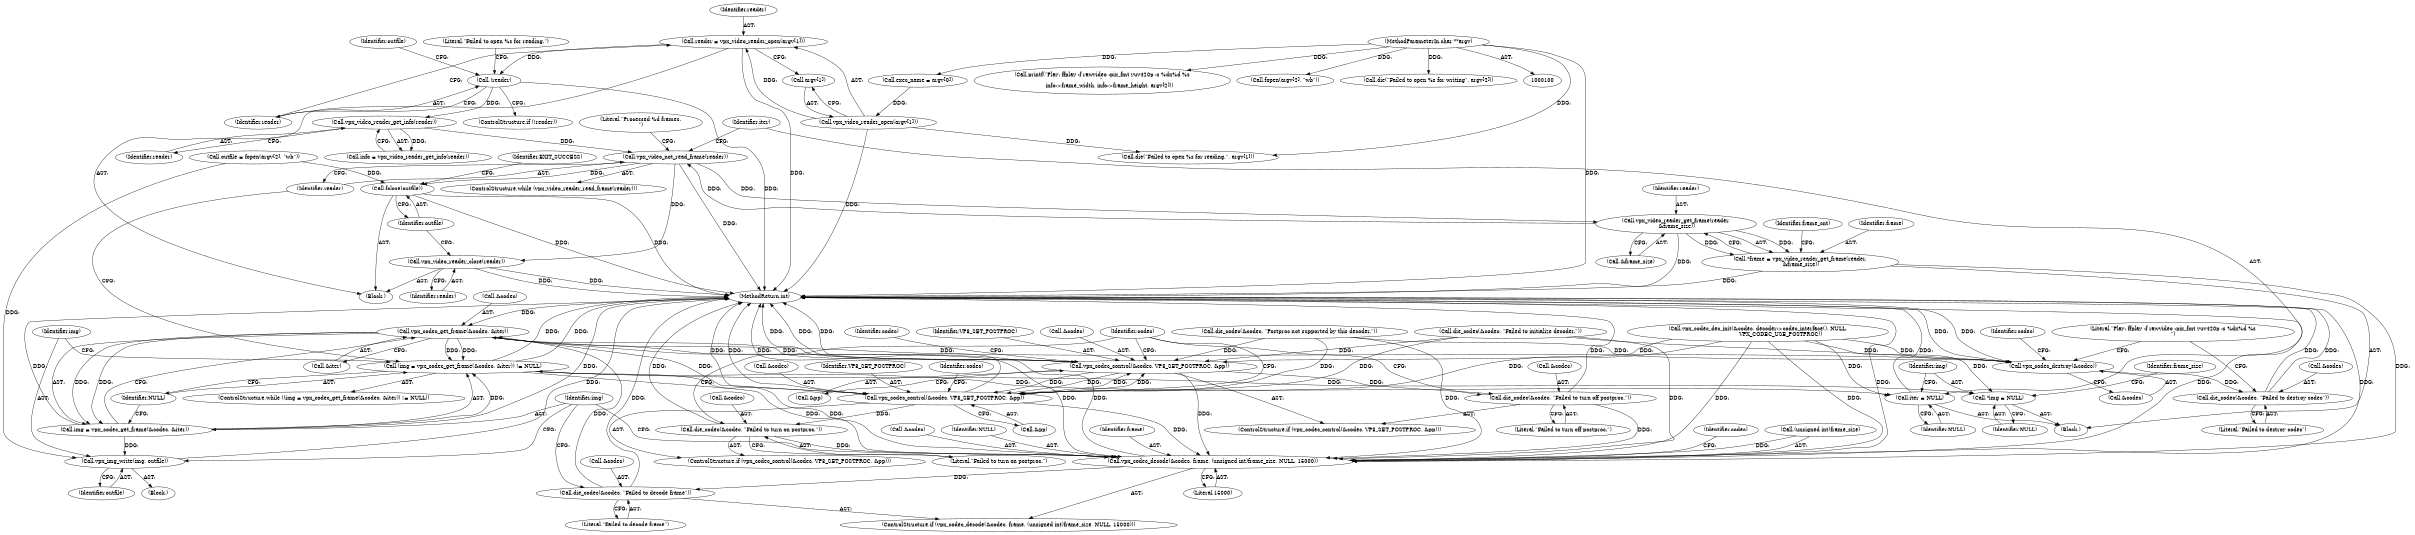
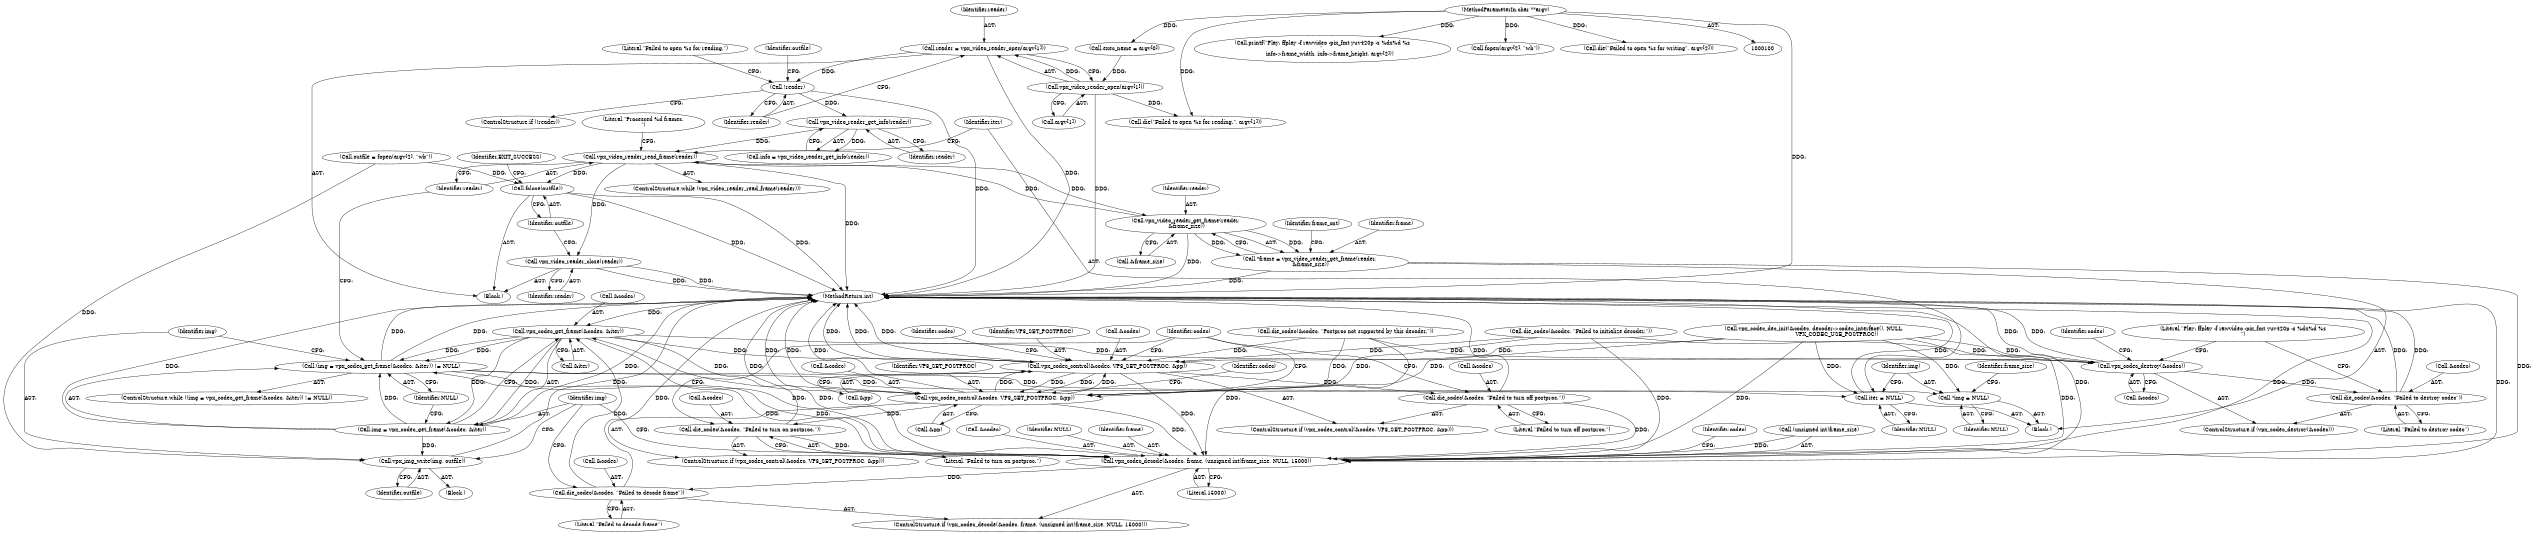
  digraph {
-   n1 [label="(Call,vpx_video_not_read_frame(reader))"]
+   n1 [label="(Call,vpx_video_reader_read_frame(reader))"]
    n2 [label="(Call,vpx_video_reader_get_frame(reader,\n &frame_size))"]
    n3 [label="(Call,vpx_video_reader_close(reader))"]
    n4 [label="(ControlStructure,while (vpx_video_reader_read_frame(reader)))"]
    n5 [label="(Identifier,reader)"]
    n6 [label="(MethodReturn,int)"]
    n7 [label="(Call,fclose(outfile))"]
    n8 [label="(Call,*frame = vpx_video_reader_get_frame(reader,\n &frame_size))"]
    n9 [label="(Call,&frame_size)"]
    n10 [label="(Block,)"]
    n11 [label="(Identifier,reader)"]
    n12 [label="(Call,(img = vpx_codec_get_frame(&codec, &iter)) != NULL)"]
    n13 [label="(Call,vpx_codec_get_frame(&codec, &iter))"]
    n14 [label="(Call,vpx_video_reader_get_info(reader))"]
    n15 [label="(Identifier,reader)"]
    n16 [label="(Call,info = vpx_video_reader_get_info(reader))"]
    n17 [label="(Call,!reader)"]
    n18 [label="(Identifier,reader)"]
    n19 [label="(ControlStructure,if (!reader))"]
    n20 [label="(Call,reader = vpx_video_reader_open(argv[1]))"]
    n21 [label="(Call,vpx_video_reader_open(argv[1]))"]
    n22 [label="(Call,argv[1])"]
    n23 [label="(Call,die(\"Failed to open %s for reading.\", argv[1]))"]
    n24 [label="(MethodParameterIn,char **argv)"]
    n25 [label="(Call,printf(\"Play: ffplay -f rawvideo -pix_fmt yuv420p -s %dx%d %s\n\",\n         info->frame_width, info->frame_height, argv[2]))"]
    n26 [label="(Call,fopen(argv[2], \"wb\"))"]
    n27 [label="(Call,die(\"Failed to open %s for writing\", argv[2]))"]
    n28 [label="(Call,exec_name = argv[0])"]
    1000100
    n30 [label="(Call,vpx_codec_decode(&codec, frame, (unsigned int)frame_size, NULL, 15000))"]
    n31 [label="(Block,)"]
    n32 [label="(Call,die_codec(&codec, \"Failed to decode frame\"))"]
    n33 [label="(ControlStructure,if (vpx_codec_decode(&codec, frame, (unsigned int)frame_size, NULL, 15000)))"]
    n34 [label="(Literal,15000)"]
    n35 [label="(Literal,\"Failed to decode frame\")"]
    n36 [label="(Call,vpx_codec_control(&codec, VP8_SET_POSTPROC, &pp))"]
    n37 [label="(Call,vpx_codec_control(&codec, VP8_SET_POSTPROC, &pp))"]
    n38 [label="(Call,img = vpx_codec_get_frame(&codec, &iter))"]
    n39 [label="(Call,vpx_codec_destroy(&codec))"]
    n40 [label="(Call,&iter)"]
    n41 [label="(Call,iter = NULL)"]
    n42 [label="(Call,*img = NULL)"]
    n43 [label="(ControlStructure,while ((img = vpx_codec_get_frame(&codec, &iter)) != NULL))"]
    n44 [label="(Identifier,NULL)"]
    n45 [label="(Call,die_codec(&codec, \"Failed to turn off postproc.\"))"]
    n46 [label="(Call,&pp)"]
    n47 [label="(ControlStructure,if (vpx_codec_control(&codec, VP8_SET_POSTPROC, &pp)))"]
    n48 [label="(Call,die_codec(&codec, \"Failed to turn on postproc.\"))"]
    n49 [label="(ControlStructure,if (vpx_codec_control(&codec, VP8_SET_POSTPROC, &pp)))"]
    n50 [label="(Call,&pp)"]
    n51 [label="(Call,vpx_img_write(img, outfile))"]
    n52 [label="(Call,die_codec(&codec, \"Failed to destroy codec\"))"]
+   n53 [label="(ControlStructure,if (vpx_codec_destroy(&codec)))"]
    n54 [label="(Call,&codec)"]
    n55 [label="(Literal,\"Failed to turn off postproc.\")"]
    n56 [label="(Literal,\"Failed to turn on postproc.\")"]
    n57 [label="(Identifier,NULL)"]
    n58 [label="(Identifier,NULL)"]
    n59 [label="(Identifier,outfile)"]
    n60 [label="(Block,)"]
    n61 [label="(Identifier,outfile)"]
    n62 [label="(Literal,\"Failed to destroy codec\")"]
    n63 [label="(Call,&codec)"]
    n64 [label="(Identifier,codec)"]
    n65 [label="(Identifier,codec)"]
    n66 [label="(Identifier,EXIT_SUCCESS)"]
    n67 [label="(Identifier,frame_cnt)"]
    n68 [label="(Call,(unsigned int)frame_size)"]
    n69 [label="(Identifier,frame_size)"]
    n70 [label="(Call,&codec)"]
    n71 [label="(Literal,\"Failed to open %s for reading.\")"]
    n72 [label="(Identifier,codec)"]
    n73 [label="(Call,die_codec(&codec, \"Postproc not supported by this decoder.\"))"]
    n74 [label="(Literal,\"Processed %d frames.\n\")"]
    n75 [label="(Literal,\"Play: ffplay -f rawvideo -pix_fmt yuv420p -s %dx%d %s\n\")"]
    n76 [label="(Identifier,img)"]
    n77 [label="(Call,die_codec(&codec, \"Failed to initialize decoder.\"))"]
    n78 [label="(Identifier,codec)"]
    n79 [label="(Identifier,VP8_SET_POSTPROC)"]
    n80 [label="(Identifier,img)"]
    n81 [label="(Call,&codec)"]
    n82 [label="(Call,&codec)"]
    n83 [label="(Call,&codec)"]
    n84 [label="(Identifier,reader)"]
    n85 [label="(Call,&codec)"]
    n86 [label="(Identifier,VP8_SET_POSTPROC)"]
    n87 [label="(Identifier,codec)"]
    n88 [label="(Identifier,frame)"]
    n89 [label="(Identifier,outfile)"]
    n90 [label="(Identifier,reader)"]
    n91 [label="(Identifier,NULL)"]
    n92 [label="(Call,outfile = fopen(argv[2], \"wb\"))"]
    n93 [label="(Call,vpx_codec_dec_init(&codec, decoder->codec_interface(), NULL,\n                            VPX_CODEC_USE_POSTPROC))"]
    n94 [label="(Identifier,frame)"]
    n95 [label="(Identifier,img)"]
    n96 [label="(Identifier,iter)"]
    n97 [label="(Call,&codec)"]
    n98 [label="(Call,&codec)"]
    n1 -> n2 [label="DDG: "]
    n1 -> n3 [label="DDG: "]
    n1 -> n4 [label="AST: "]
    n1 -> n5 [label="CFG: "]
    n1 -> n6 [label="DDG: "]
    n1 -> n7 [label="DDG: "]
    n2 -> n1 [label="DDG: "]
    n2 -> n6 [label="DDG: "]
    n2 -> n8 [label="AST: "]
    n2 -> n8 [label="DDG: "]
    n2 -> n8 [label="DDG: "]
    n2 -> n9 [label="CFG: "]
    n3 -> n6 [label="DDG: "]
    n3 -> n6 [label="DDG: "]
    n3 -> n10 [label="AST: "]
    n3 -> n11 [label="CFG: "]
    n5 -> n1 [label="AST: "]
    n5 -> n12 [label="CFG: "]
    n6 -> n13 [label="DDG: "]
    n7 -> n6 [label="DDG: "]
    n7 -> n6 [label="DDG: "]
    n7 -> n10 [label="AST: "]
    n7 -> n61 [label="CFG: "]
    n8 -> n2 [label="CFG: "]
    n8 -> n6 [label="DDG: "]
    n8 -> n30 [label="DDG: "]
    n8 -> n31 [label="AST: "]
    n9 -> n2 [label="AST: "]
    n11 -> n3 [label="AST: "]
    n12 -> n6 [label="DDG: "]
    n12 -> n6 [label="DDG: "]
    n12 -> n30 [label="DDG: "]
    n12 -> n41 [label="DDG: "]
    n12 -> n42 [label="DDG: "]
    n12 -> n43 [label="AST: "]
    n12 -> n44 [label="CFG: "]
    n13 -> n12 [label="DDG: "]
    n13 -> n12 [label="DDG: "]
    n13 -> n30 [label="DDG: "]
    n13 -> n36 [label="DDG: "]
    n13 -> n37 [label="DDG: "]
    n13 -> n38 [label="AST: "]
    n13 -> n38 [label="DDG: "]
    n13 -> n38 [label="DDG: "]
    n13 -> n39 [label="DDG: "]
    n13 -> n40 [label="CFG: "]
    n14 -> n1 [label="DDG: "]
    n14 -> n15 [label="CFG: "]
    n14 -> n16 [label="AST: "]
    n14 -> n16 [label="DDG: "]
    n15 -> n14 [label="AST: "]
    n16 -> n14 [label="CFG: "]
    n17 -> n6 [label="DDG: "]
    n17 -> n14 [label="DDG: "]
    n17 -> n18 [label="CFG: "]
    n17 -> n19 [label="CFG: "]
    n18 -> n17 [label="AST: "]
    n18 -> n20 [label="CFG: "]
    n20 -> n6 [label="DDG: "]
    n20 -> n10 [label="AST: "]
    n20 -> n17 [label="DDG: "]
-   n20 -> n22 [label="CFG: "]
+   n20 -> n21 [label="CFG: "]
    n21 -> n6 [label="DDG: "]
    n21 -> n20 [label="AST: "]
    n21 -> n20 [label="DDG: "]
    n21 -> n22 [label="CFG: "]
    n21 -> n23 [label="DDG: "]
    n22 -> n21 [label="AST: "]
    n24 -> n6 [label="DDG: "]
    n24 -> n23 [label="DDG: "]
    n24 -> n25 [label="DDG: "]
    n24 -> n26 [label="DDG: "]
    n24 -> n27 [label="DDG: "]
    n24 -> n28 [label="DDG: "]
    n24 -> 1000100 [label="AST: "]
    n28 -> n21 [label="DDG: "]
    n30 -> n6 [label="DDG: "]
    n30 -> n6 [label="DDG: "]
    n30 -> n6 [label="DDG: "]
    n30 -> n12 [label="DDG: "]
    n30 -> n13 [label="DDG: "]
    n30 -> n32 [label="DDG: "]
    n30 -> n33 [label="AST: "]
    n30 -> n34 [label="CFG: "]
    n32 -> n6 [label="DDG: "]
    n32 -> n13 [label="DDG: "]
    n32 -> n33 [label="AST: "]
    n32 -> n35 [label="CFG: "]
    n34 -> n30 [label="AST: "]
    n35 -> n32 [label="AST: "]
    n36 -> n6 [label="DDG: "]
    n36 -> n6 [label="DDG: "]
    n36 -> n6 [label="DDG: "]
    n36 -> n30 [label="DDG: "]
    n36 -> n37 [label="DDG: "]
    n36 -> n37 [label="DDG: "]
    n36 -> n45 [label="DDG: "]
    n36 -> n46 [label="CFG: "]
    n36 -> n47 [label="AST: "]
    n37 -> n6 [label="DDG: "]
    n37 -> n6 [label="DDG: "]
    n37 -> n6 [label="DDG: "]
    n37 -> n30 [label="DDG: "]
    n37 -> n36 [label="DDG: "]
    n37 -> n36 [label="DDG: "]
    n37 -> n48 [label="DDG: "]
    n37 -> n49 [label="AST: "]
    n37 -> n50 [label="CFG: "]
    n38 -> n6 [label="DDG: "]
    n38 -> n6 [label="DDG: "]
    n38 -> n12 [label="AST: "]
    n38 -> n12 [label="DDG: "]
    n38 -> n13 [label="CFG: "]
    n38 -> n51 [label="DDG: "]
    n39 -> n6 [label="DDG: "]
    n39 -> n6 [label="DDG: "]
    n39 -> n52 [label="DDG: "]
+   n39 -> n53 [label="AST: "]
    n39 -> n54 [label="CFG: "]
    n40 -> n13 [label="AST: "]
    n41 -> n6 [label="DDG: "]
    n41 -> n31 [label="AST: "]
    n41 -> n57 [label="CFG: "]
    n42 -> n31 [label="AST: "]
    n42 -> n58 [label="CFG: "]
    n44 -> n12 [label="AST: "]
    n44 -> n38 [label="CFG: "]
    n45 -> n6 [label="DDG: "]
    n45 -> n30 [label="DDG: "]
    n45 -> n47 [label="AST: "]
    n45 -> n55 [label="CFG: "]
    n46 -> n36 [label="AST: "]
    n48 -> n6 [label="DDG: "]
    n48 -> n30 [label="DDG: "]
    n48 -> n49 [label="AST: "]
    n48 -> n56 [label="CFG: "]
    n50 -> n37 [label="AST: "]
    n51 -> n6 [label="DDG: "]
    n51 -> n59 [label="CFG: "]
    n51 -> n60 [label="AST: "]
    n52 -> n6 [label="DDG: "]
    n52 -> n6 [label="DDG: "]
+   n52 -> n53 [label="AST: "]
    n52 -> n62 [label="CFG: "]
    n54 -> n39 [label="AST: "]
    n55 -> n45 [label="AST: "]
    n56 -> n48 [label="AST: "]
    n57 -> n41 [label="AST: "]
    n58 -> n42 [label="AST: "]
    n59 -> n51 [label="AST: "]
    n61 -> n3 [label="CFG: "]
    n61 -> n7 [label="AST: "]
    n62 -> n52 [label="AST: "]
    n63 -> n32 [label="AST: "]
    n64 -> n30 [label="CFG: "]
    n65 -> n36 [label="CFG: "]
    n65 -> n37 [label="CFG: "]
    n65 -> n45 [label="CFG: "]
    n65 -> n48 [label="CFG: "]
    n66 -> n7 [label="CFG: "]
    n67 -> n8 [label="CFG: "]
    n68 -> n30 [label="AST: "]
    n68 -> n30 [label="DDG: "]
    n69 -> n42 [label="CFG: "]
    n70 -> n52 [label="AST: "]
    n71 -> n17 [label="CFG: "]
    n72 -> n39 [label="CFG: "]
    n73 -> n30 [label="DDG: "]
    n73 -> n36 [label="DDG: "]
    n73 -> n37 [label="DDG: "]
    n73 -> n39 [label="DDG: "]
    n74 -> n1 [label="CFG: "]
    n75 -> n39 [label="CFG: "]
    n75 -> n52 [label="CFG: "]
    n76 -> n12 [label="CFG: "]
    n76 -> n51 [label="AST: "]
    n77 -> n30 [label="DDG: "]
    n77 -> n36 [label="DDG: "]
    n77 -> n37 [label="DDG: "]
    n77 -> n39 [label="DDG: "]
    n78 -> n36 [label="CFG: "]
    n79 -> n36 [label="AST: "]
    n80 -> n30 [label="CFG: "]
    n80 -> n32 [label="CFG: "]
    n80 -> n38 [label="AST: "]
    n80 -> n51 [label="CFG: "]
    n81 -> n13 [label="AST: "]
    n82 -> n37 [label="AST: "]
    n83 -> n48 [label="AST: "]
    n84 -> n2 [label="AST: "]
    n85 -> n30 [label="AST: "]
    n86 -> n37 [label="AST: "]
    n87 -> n37 [label="CFG: "]
    n88 -> n8 [label="AST: "]
    n89 -> n17 [label="CFG: "]
    n90 -> n20 [label="AST: "]
    n91 -> n30 [label="AST: "]
    n92 -> n7 [label="DDG: "]
    n92 -> n51 [label="DDG: "]
    n93 -> n30 [label="DDG: "]
    n93 -> n30 [label="DDG: "]
    n93 -> n36 [label="DDG: "]
    n93 -> n37 [label="DDG: "]
    n93 -> n39 [label="DDG: "]
    n93 -> n41 [label="DDG: "]
    n93 -> n42 [label="DDG: "]
    n94 -> n30 [label="AST: "]
    n95 -> n41 [label="CFG: "]
    n95 -> n42 [label="AST: "]
    n96 -> n1 [label="CFG: "]
    n96 -> n41 [label="AST: "]
    n97 -> n36 [label="AST: "]
    n98 -> n45 [label="AST: "]
  }
